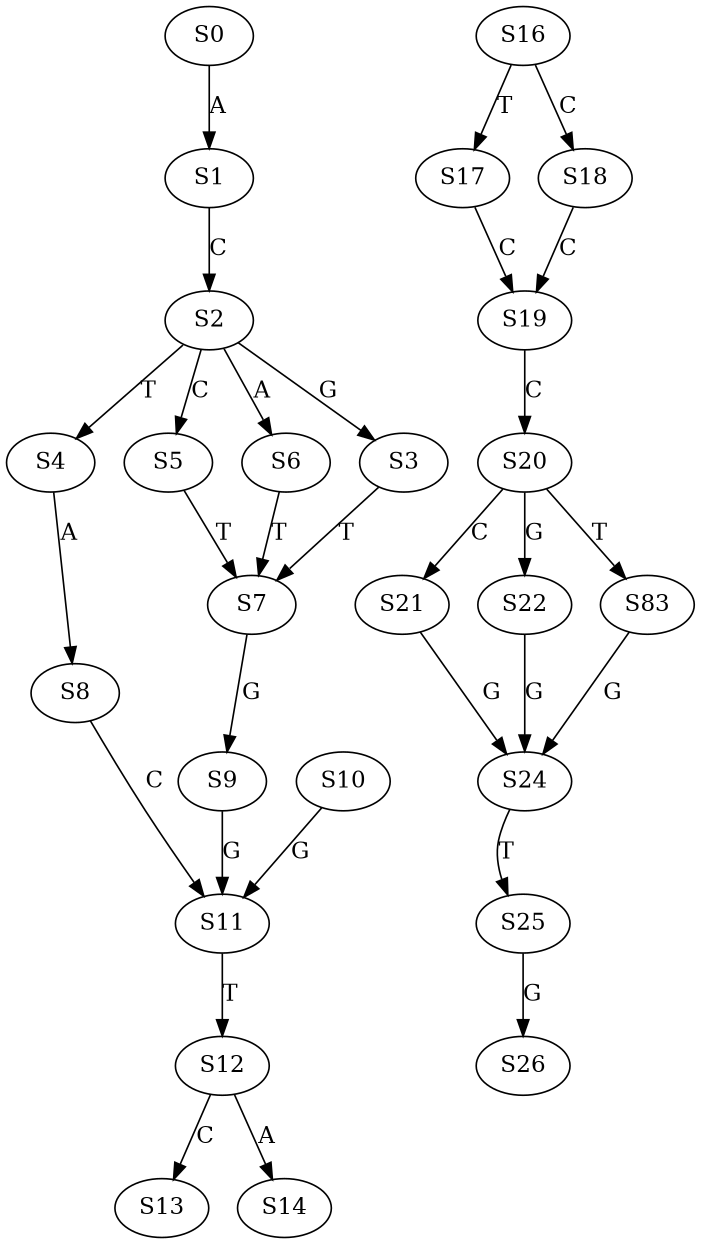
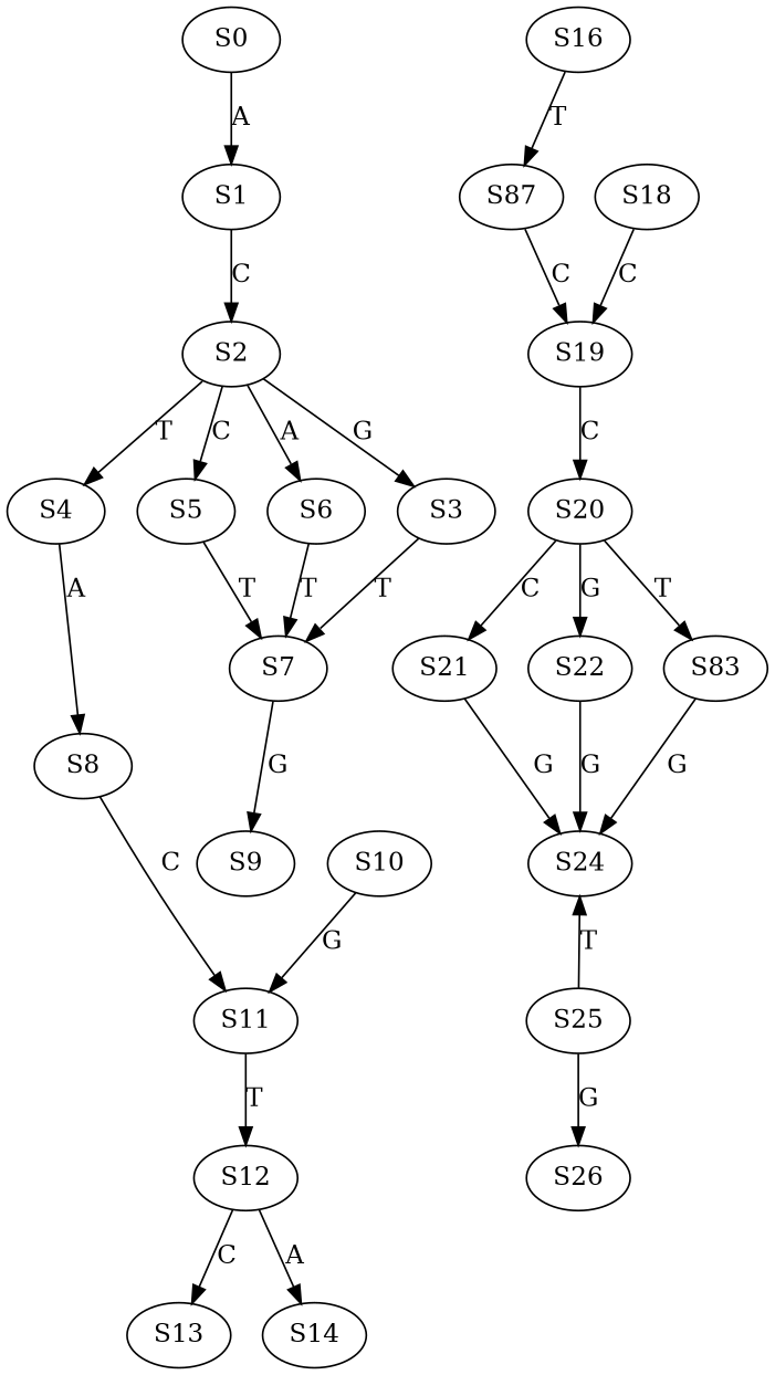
  strict digraph {
    S0
    S1
    S2
    S3
    S4
    S5
    S6
    S7
    S8
    S9
    S11
    S10
    S12
    S13
    S14
    S16
-   S17
+   S17 [label=S87]
    S18
    S19
    S20
    S21
    S22
    n23 [label=S83]
    S24
    S25
    S26
    S0 -> S1 [label=A]
    S1 -> S2 [label=C]
    S2 -> S3 [label=G]
    S2 -> S4 [label=T]
    S2 -> S5 [label=C]
    S2 -> S6 [label=A]
    S3 -> S7 [label=T]
    S4 -> S8 [label=A]
    S5 -> S7 [label=T]
    S6 -> S7 [label=T]
    S7 -> S9 [label=G]
    S8 -> S11 [label=C]
-   S9 -> S11 [label=G]
    S11 -> S12 [label=T]
    S10 -> S11 [label=G]
    S12 -> S13 [label=C]
    S12 -> S14 [label=A]
    S16 -> S17 [label=T]
-   S16 -> S18 [label=C]
    S17 -> S19 [label=C]
    S18 -> S19 [label=C]
    S19 -> S20 [label=C]
    S20 -> S21 [label=C]
    S20 -> S22 [label=G]
    S20 -> n23 [label=T]
    S21 -> S24 [label=G]
    S22 -> S24 [label=G]
    n23 -> S24 [label=G]
-   S24 -> S25 [label=T]
+   S25 -> S24 [label=T]
    S25 -> S26 [label=G]
  }
